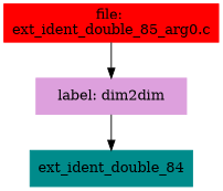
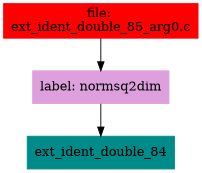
  digraph {
    node [shape=box style=filled]
    n1 [color=red label="file: \next_ident_double_85_arg0.c"]
-   n2 [color=plum label="label: dim2dim"]
+   n2 [color=plum label="label: normsq2dim"]
    n3 [color=cyan4 label=ext_ident_double_84]
    n1 -> n2
    n2 -> n3
  }
